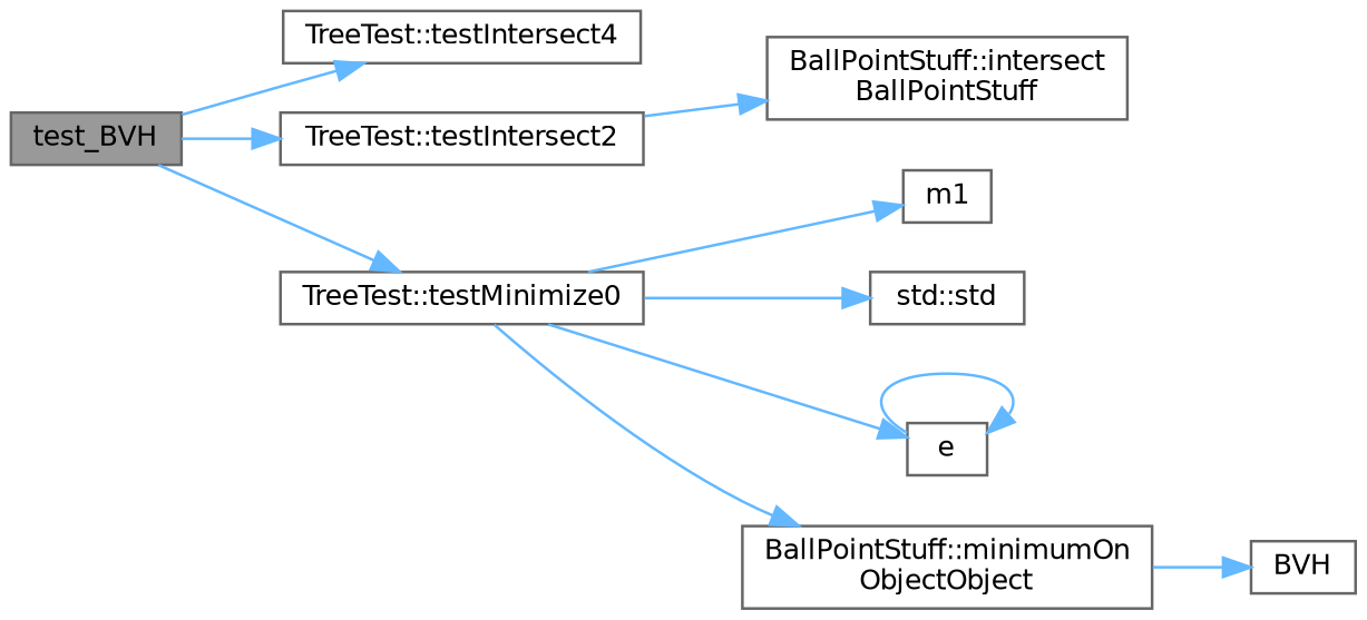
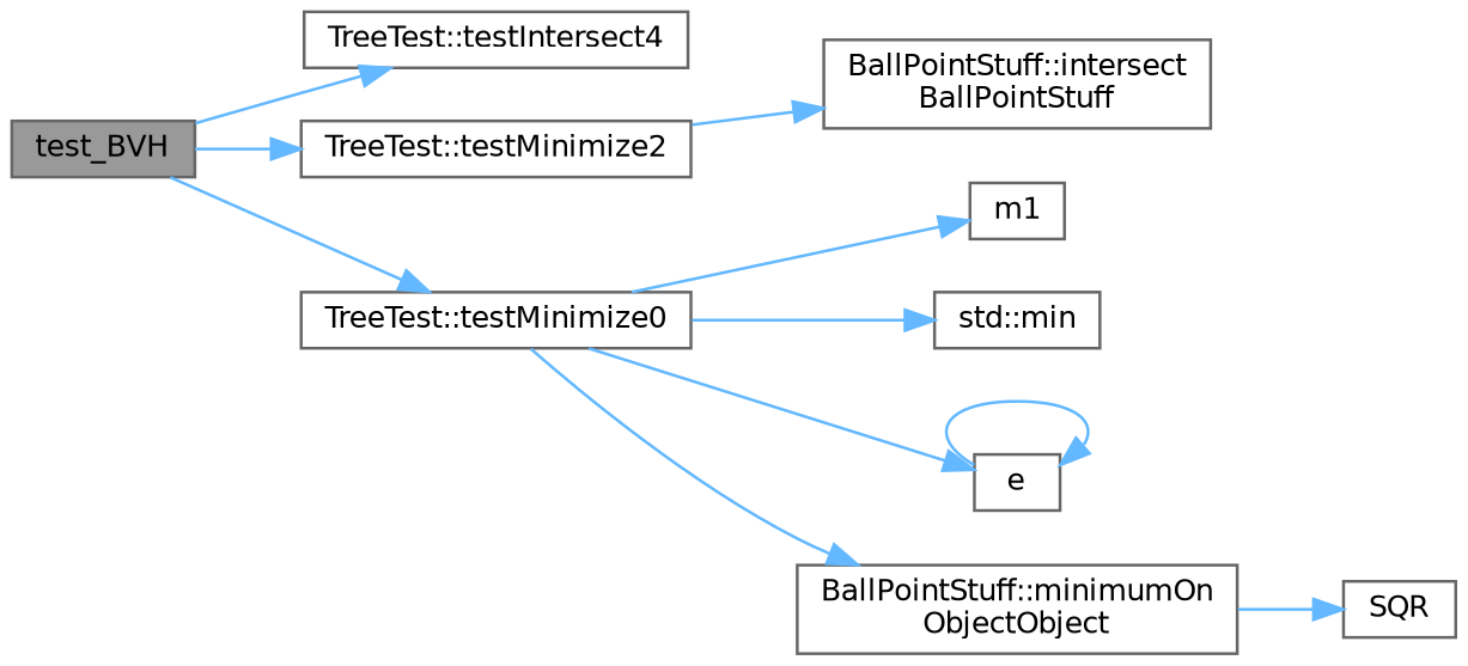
  digraph {
    fontname="DejaVu Sans"
    rankdir=LR
    node [color=grey40 fillcolor=white fontname="DejaVu Sans" fontsize=10 shape=box style=filled]
    edge [color=steelblue1 fontname="DejaVu Sans" fontsize=10 labelfontname=Helvetica labelfontsize=10 style=solid]
    n1 [color=gray40 fillcolor=grey60 fontcolor=black height=0.2 label=test_BVH width=0.4]
    n2 [height=0.2 label="TreeTest::testIntersect4" width=0.4]
-   n3 [height=0.2 label="TreeTest::testIntersect2" width=0.4]
+   n3 [height=0.2 label="TreeTest::testMinimize2" width=0.4]
    n4 [height=0.2 label="TreeTest::testMinimize0" width=0.4]
    n5 [height=0.2 label="BallPointStuff::intersect\lBallPointStuff" width=0.4]
    n6 [height=0.2 label=m1 width=0.4]
-   n7 [height=0.2 label="std::std" width=0.4]
+   n7 [height=0.2 label="std::min" width=0.4]
    n8 [height=0.2 label=e width=0.4]
    n9 [height=0.2 label="BallPointStuff::minimumOn\lObjectObject" width=0.4]
-   n10 [height=0.2 label=BVH width=0.4]
+   n10 [height=0.2 label=SQR width=0.4]
    n1 -> n2
    n1 -> n3
    n1 -> n4
    n3 -> n5
    n4 -> n6
    n4 -> n7
    n4 -> n8
    n4 -> n9
    n8 -> n8
    n9 -> n10
  }
